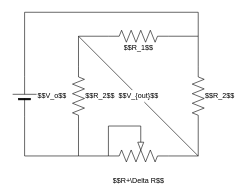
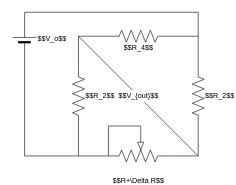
  <mxCell id="0" />
  <mxCell id="1" parent="0" />
  <mxCell id="2" style="edgeStyle=orthogonalEdgeStyle;rounded=0;orthogonalLoop=1;jettySize=auto;html=1;exitX=0;exitY=0.5;exitDx=0;exitDy=0;exitPerimeter=0;entryX=0;entryY=0.5;entryDx=0;entryDy=0;entryPerimeter=0;endArrow=none;endFill=0;" edge="1" parent="1" source="4" target="6"><mxGeometry relative="1" as="geometry" /></mxCell>
  <mxCell id="3" style="edgeStyle=orthogonalEdgeStyle;rounded=0;orthogonalLoop=1;jettySize=auto;html=1;exitX=1;exitY=0.5;exitDx=0;exitDy=0;exitPerimeter=0;entryX=0;entryY=0.5;entryDx=0;entryDy=0;entryPerimeter=0;endArrow=none;endFill=0;" edge="1" parent="1" source="4" target="8"><mxGeometry relative="1" as="geometry" /></mxCell>
- <mxCell id="4" value="$$R_1$$" style="pointerEvents=1;verticalLabelPosition=bottom;shadow=0;dashed=0;align=center;html=1;verticalAlign=middle;shape=mxgraph.electrical.resistors.resistor_2;" vertex="1" parent="1"><mxGeometry x="180" y="50" width="100" height="20" as="geometry" /></mxCell>
+ <mxCell id="4" value="$$R_4$$" style="pointerEvents=1;verticalLabelPosition=bottom;shadow=0;dashed=0;align=center;html=1;verticalAlign=middle;shape=mxgraph.electrical.resistors.resistor_2;" vertex="1" parent="1"><mxGeometry x="180" y="50" width="100" height="20" as="geometry" /></mxCell>
  <mxCell id="5" style="edgeStyle=orthogonalEdgeStyle;rounded=0;orthogonalLoop=1;jettySize=auto;html=1;exitX=1;exitY=0.5;exitDx=0;exitDy=0;exitPerimeter=0;entryX=0;entryY=0.5;entryDx=0;entryDy=0;entryPerimeter=0;endArrow=none;endFill=0;" edge="1" parent="1" source="6"><mxGeometry relative="1" as="geometry"><mxPoint x="180" y="260" as="targetPoint" /><Array as="points"><mxPoint x="130" y="260" /></Array></mxGeometry></mxCell>
  <mxCell id="6" value="$$R_2$$" style="pointerEvents=1;verticalLabelPosition=middle;shadow=0;dashed=0;align=left;html=1;verticalAlign=middle;shape=mxgraph.electrical.resistors.resistor_2;direction=south;labelPosition=right;" vertex="1" parent="1"><mxGeometry x="120" y="110" width="20" height="100" as="geometry" /></mxCell>
  <mxCell id="7" style="edgeStyle=orthogonalEdgeStyle;rounded=0;orthogonalLoop=1;jettySize=auto;html=1;exitX=1;exitY=0.5;exitDx=0;exitDy=0;exitPerimeter=0;entryX=1;entryY=0.5;entryDx=0;entryDy=0;entryPerimeter=0;endArrow=none;endFill=0;" edge="1" parent="1" source="8"><mxGeometry relative="1" as="geometry"><mxPoint x="280" y="260" as="targetPoint" /><Array as="points"><mxPoint x="330" y="260" /></Array></mxGeometry></mxCell>
  <mxCell id="8" value="$$R_2$$" style="pointerEvents=1;verticalLabelPosition=middle;shadow=0;dashed=0;align=left;html=1;verticalAlign=middle;shape=mxgraph.electrical.resistors.resistor_2;direction=south;labelPosition=right;" vertex="1" parent="1"><mxGeometry x="320" y="110" width="20" height="100" as="geometry" /></mxCell>
  <mxCell id="9" value="$$R+\Delta R$$" style="pointerEvents=1;verticalLabelPosition=bottom;shadow=0;dashed=0;align=center;html=1;verticalAlign=bottom;shape=mxgraph.electrical.resistors.resistor,_adjustable_contact;direction=west;" vertex="1" parent="1"><mxGeometry x="180" y="230" width="100" height="40" as="geometry" /></mxCell>
  <mxCell id="10" style="edgeStyle=orthogonalEdgeStyle;rounded=0;orthogonalLoop=1;jettySize=auto;html=1;exitX=0.46;exitY=1;exitDx=0;exitDy=0;exitPerimeter=0;entryX=1;entryY=0.25;entryDx=0;entryDy=0;entryPerimeter=0;endArrow=none;endFill=0;" edge="1" parent="1" source="9" target="9"><mxGeometry relative="1" as="geometry"><Array as="points"><mxPoint x="234" y="210" /><mxPoint x="180" y="210" /></Array></mxGeometry></mxCell>
  <mxCell id="11" value="" style="endArrow=none;html=1;rounded=0;" edge="1" parent="1"><mxGeometry width="50" height="50" relative="1" as="geometry"><mxPoint x="220" y="150" as="sourcePoint" /><mxPoint x="130" as="targetPoint" y="60" /></mxGeometry></mxCell>
  <mxCell id="12" value="" style="endArrow=none;html=1;rounded=0;" edge="1" parent="1"><mxGeometry width="50" height="50" relative="1" as="geometry"><mxPoint x="330" y="260" as="sourcePoint" /><mxPoint x="240" y="170" as="targetPoint" /></mxGeometry></mxCell>
  <mxCell id="13" value="$$V_{out}$$" style="text;html=1;align=center;verticalAlign=middle;resizable=0;points=[];autosize=1;strokeColor=none;fillColor=none;" vertex="1" parent="1"><mxGeometry x="185" y="145" width="90" height="30" as="geometry" /></mxCell>
  <mxCell id="14" style="edgeStyle=orthogonalEdgeStyle;rounded=0;orthogonalLoop=1;jettySize=auto;html=1;exitX=1;exitY=0.5;exitDx=0;exitDy=0;exitPerimeter=0;endArrow=none;endFill=0;" edge="1" parent="1" source="16"><mxGeometry relative="1" as="geometry"><mxPoint x="330" as="targetPoint" y="60" /><Array as="points"><mxPoint x="40" y="20" /><mxPoint x="330" y="20" /></Array></mxGeometry></mxCell>
  <mxCell id="15" style="edgeStyle=orthogonalEdgeStyle;rounded=0;orthogonalLoop=1;jettySize=auto;html=1;exitX=0;exitY=0.5;exitDx=0;exitDy=0;exitPerimeter=0;endArrow=none;endFill=0;" edge="1" parent="1" source="16"><mxGeometry relative="1" as="geometry"><mxPoint x="130" y="260" as="targetPoint" /><Array as="points"><mxPoint x="40" y="260" /></Array></mxGeometry></mxCell>
- <mxCell id="16" value="$$V_o$$" style="verticalLabelPosition=middle;shadow=0;dashed=0;align=left;fillColor=strokeColor;html=1;verticalAlign=middle;strokeWidth=1;shape=mxgraph.electrical.miscellaneous.monocell_battery;direction=north;labelPosition=right;" vertex="1" parent="1"><mxGeometry x="20" y="127" width="40" height="66.67" as="geometry" /></mxCell>
+ <mxCell id="16" value="$$V_o$$" style="verticalLabelPosition=middle;shadow=0;dashed=0;align=left;fillColor=strokeColor;html=1;verticalAlign=middle;strokeWidth=1;shape=mxgraph.electrical.miscellaneous.monocell_battery;direction=north;labelPosition=right;" vertex="1" parent="1"><mxGeometry x="20" y="32" width="40" height="66.67" as="geometry" /></mxCell>
